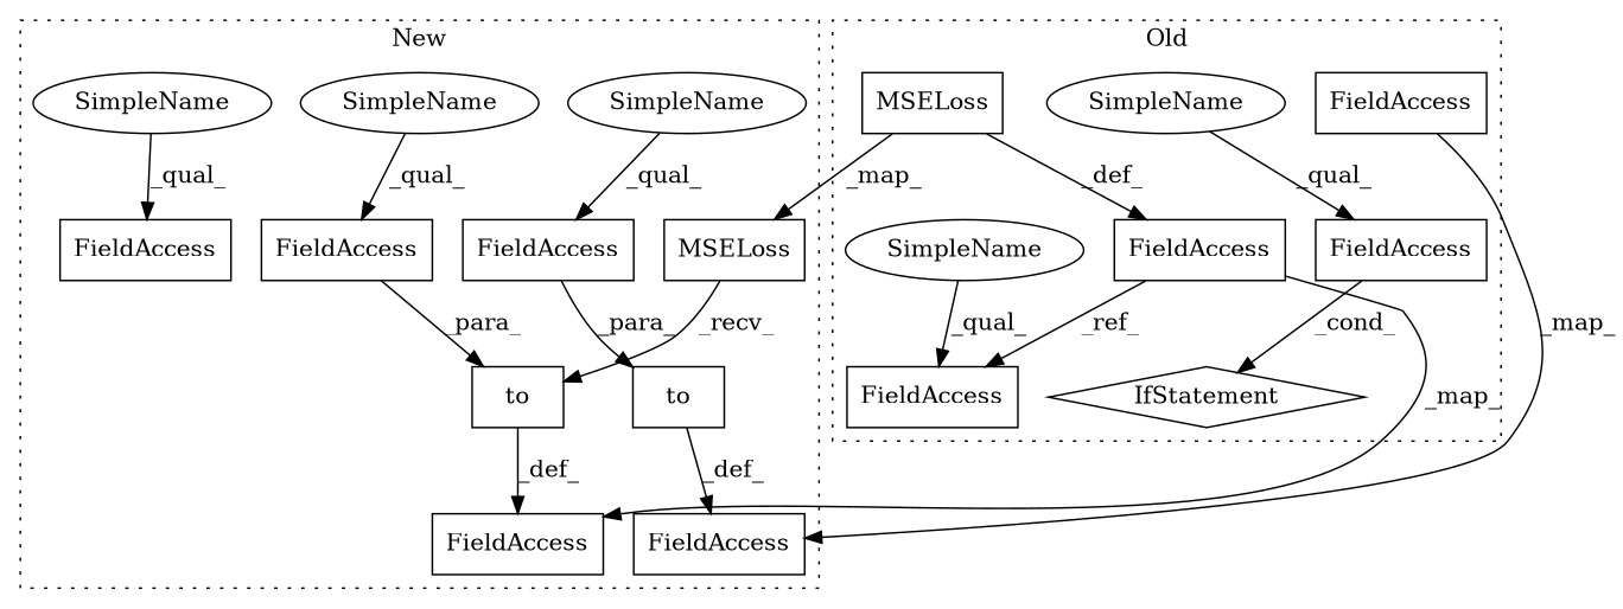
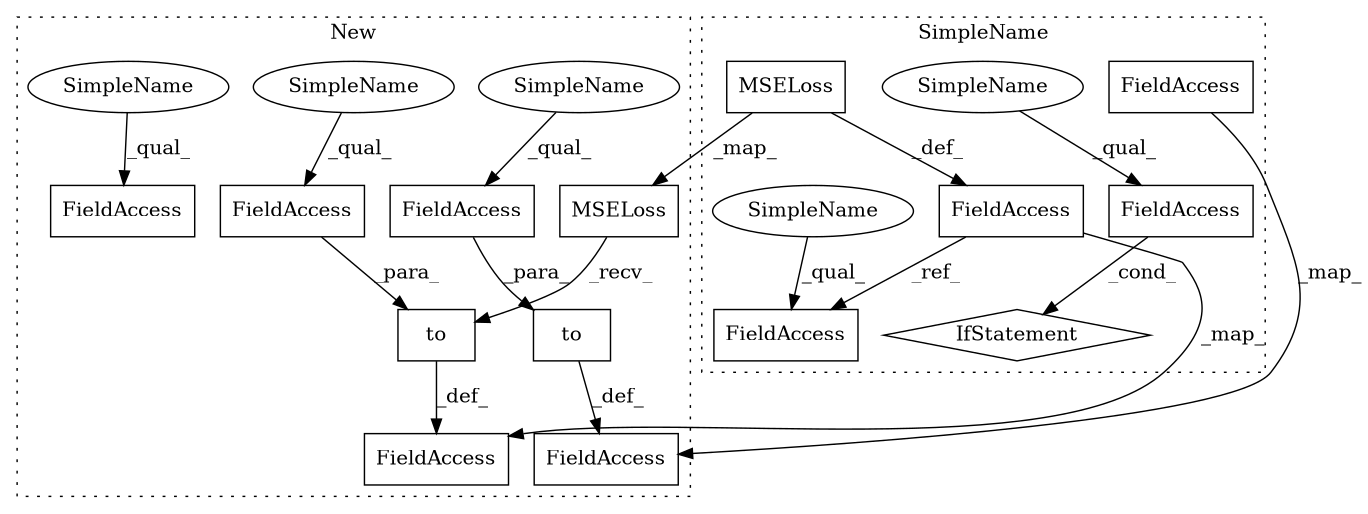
  digraph {
    node [a=22 l=4 s=2582 shape=box]
    n1 [a=32 l=9 label=MSELoss s=1158]
    n2 [l=12 label=FieldAccess s=1136]
    n3 [l=12 label=FieldAccess]
    n4 [l=12 label=FieldAccess s=2636]
    n5 [a=25 l="4,2" label=IfStatement s="2578,2594" shape=diamond]
    n6 [l=9 label=FieldAccess s=1974]
    n7 [a=42 label=SimpleName shape=ellipse]
    n8 [a=42 label=SimpleName s=2636 shape=ellipse]
    n9 [a=32 l=9 label=MSELoss s=1206]
    n10 [a=32 l="3,1" label=to s="1216,1230"]
    n11 [l=11 label=FieldAccess s=1219]
    n12 [l=12 label=FieldAccess s=1184]
    n13 [l=11 label=FieldAccess s=1110]
    n14 [l=11 label=FieldAccess s=2119]
    n15 [a=32 l="3,1" label=to s="2116,2130"]
    n16 [l=9 label=FieldAccess s=2070]
    n17 [a=42 label=SimpleName s=1219 shape=ellipse]
    n18 [a=42 label=SimpleName s=2119 shape=ellipse]
    n19 [a=42 label=SimpleName s=1110 shape=ellipse]
    subgraph cluster_1 {
-     label=Old
+     label=SimpleName
      style=dotted
      n1
      n2
      n3
      n4
      n5
      n6
      n7
      n8
    }
    subgraph cluster_2 {
      label=New
      style=dotted
      n9
      n10
      n11
      n12
      n13
      n14
      n15
      n16
      n17
      n18
      n19
    }
    n1 -> n2 [label=_def_]
    n1 -> n9 [label=_map_]
    n2 -> n4 [label=_ref_]
    n2 -> n12 [label=_map_]
    n3 -> n5 [label=_cond_]
    n6 -> n16 [label=_map_]
    n7 -> n3 [label=_qual_]
    n8 -> n4 [label=_qual_]
    n9 -> n10 [label=_recv_]
    n10 -> n12 [label=_def_]
    n11 -> n10 [label=_para_]
    n14 -> n15 [label=_para_]
    n15 -> n16 [label=_def_]
    n17 -> n11 [label=_qual_]
    n18 -> n14 [label=_qual_]
    n19 -> n13 [label=_qual_]
  }
